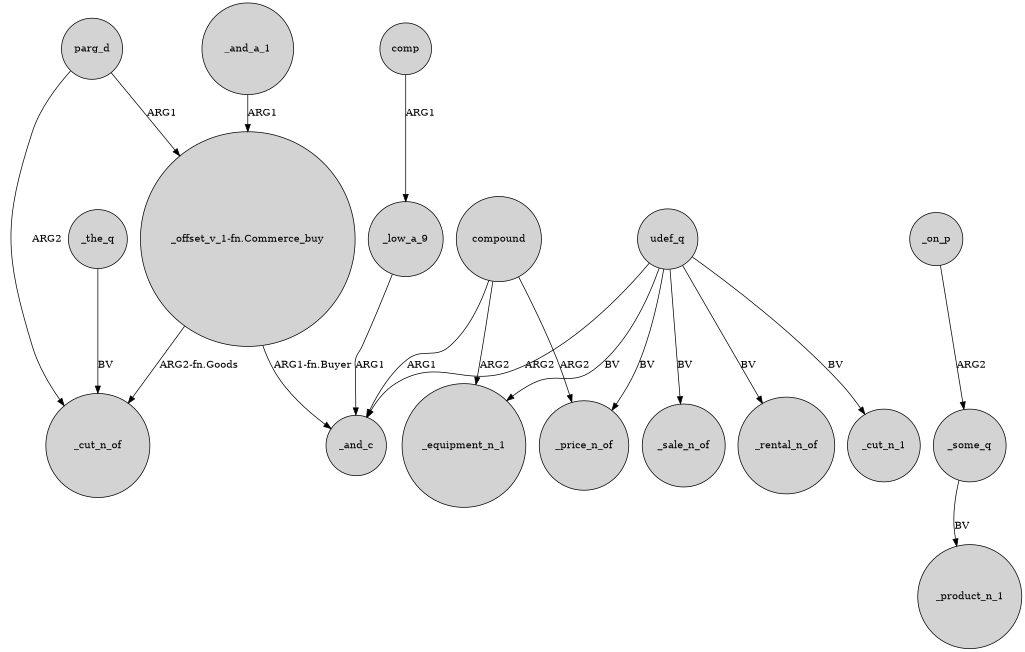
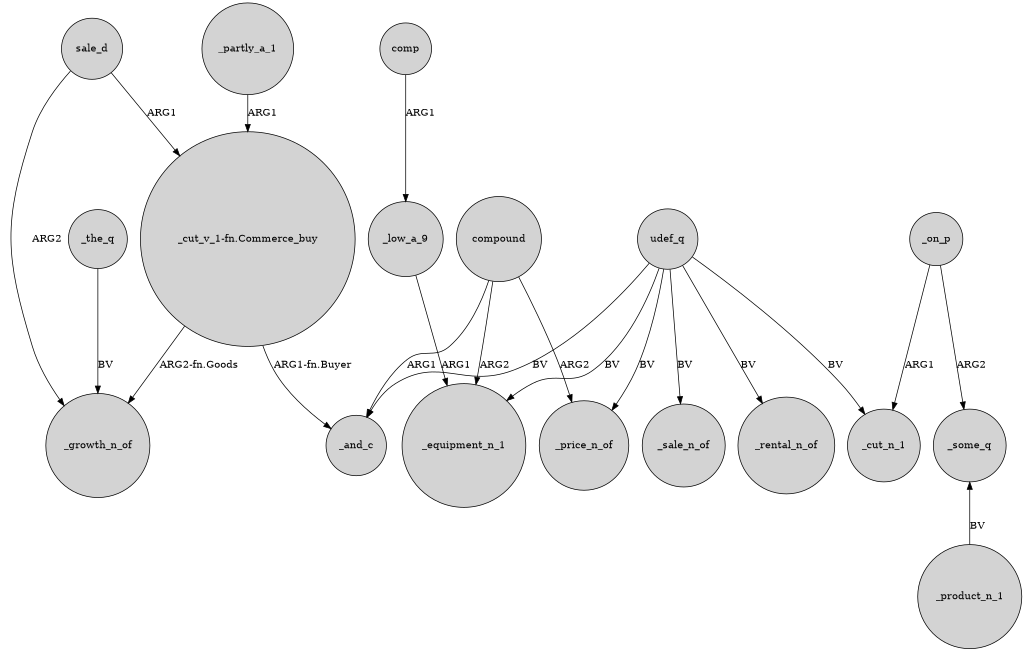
  digraph {
    node [shape=circle style=filled]
-   parg_d
-   "_offset_v_1-fn.Commerce_buy"
-   _growth_n_of [label=_cut_n_of]
+   parg_d [label=sale_d]
+   "_offset_v_1-fn.Commerce_buy" [label="_cut_v_1-fn.Commerce_buy"]
+   _growth_n_of
    _and_c
-   _partly_a_1 [label=_and_a_1]
+   _partly_a_1
    compound
    _equipment_n_1
    _price_n_of
    udef_q
    _cut_n_1
    _sale_n_of
    _rental_n_of
    _some_q
    _product_n_1
    n15 [label=_low_a_9]
    comp
    _on_p
    _the_q
    parg_d -> "_offset_v_1-fn.Commerce_buy" [label=ARG1]
    parg_d -> _growth_n_of [label=ARG2]
    "_offset_v_1-fn.Commerce_buy" -> _growth_n_of [label="ARG2-fn.Goods"]
    "_offset_v_1-fn.Commerce_buy" -> _and_c [label="ARG1-fn.Buyer"]
    _partly_a_1 -> "_offset_v_1-fn.Commerce_buy" [label=ARG1]
    compound -> _and_c [label=ARG1]
    compound -> _equipment_n_1 [label=ARG2]
    compound -> _price_n_of [label=ARG2]
-   udef_q -> _and_c [label=ARG2]
+   udef_q -> _and_c [label=BV]
    udef_q -> _equipment_n_1 [label=BV]
    udef_q -> _price_n_of [label=BV]
    udef_q -> _cut_n_1 [label=BV]
    udef_q -> _sale_n_of [label=BV]
    udef_q -> _rental_n_of [label=BV]
-   _some_q -> _product_n_1 [label=BV]
-   n15 -> _and_c [label=ARG1]
+   _product_n_1 -> _some_q [label=BV]
+   n15 -> _equipment_n_1 [label=ARG1]
    comp -> n15 [label=ARG1]
+   _on_p -> _cut_n_1 [label=ARG1]
    _on_p -> _some_q [label=ARG2]
    _the_q -> _growth_n_of [label=BV]
  }
